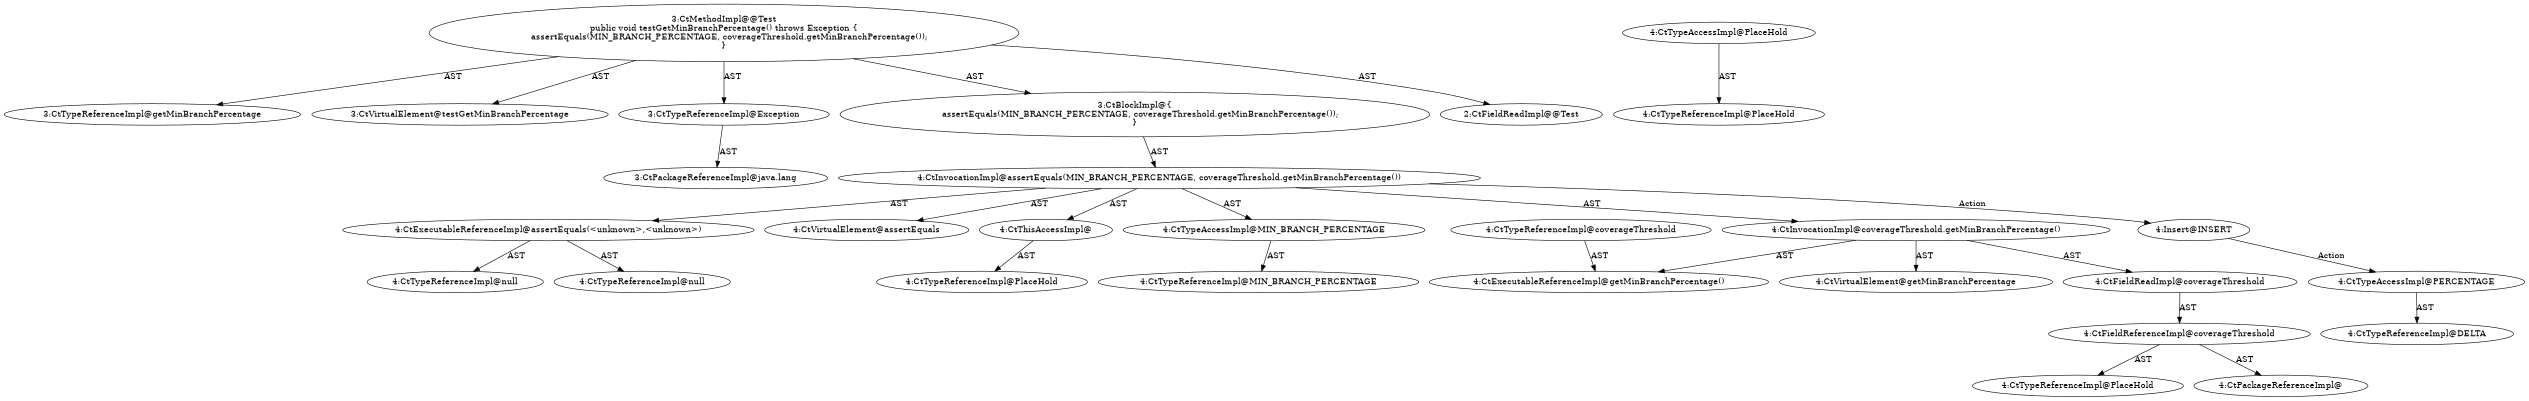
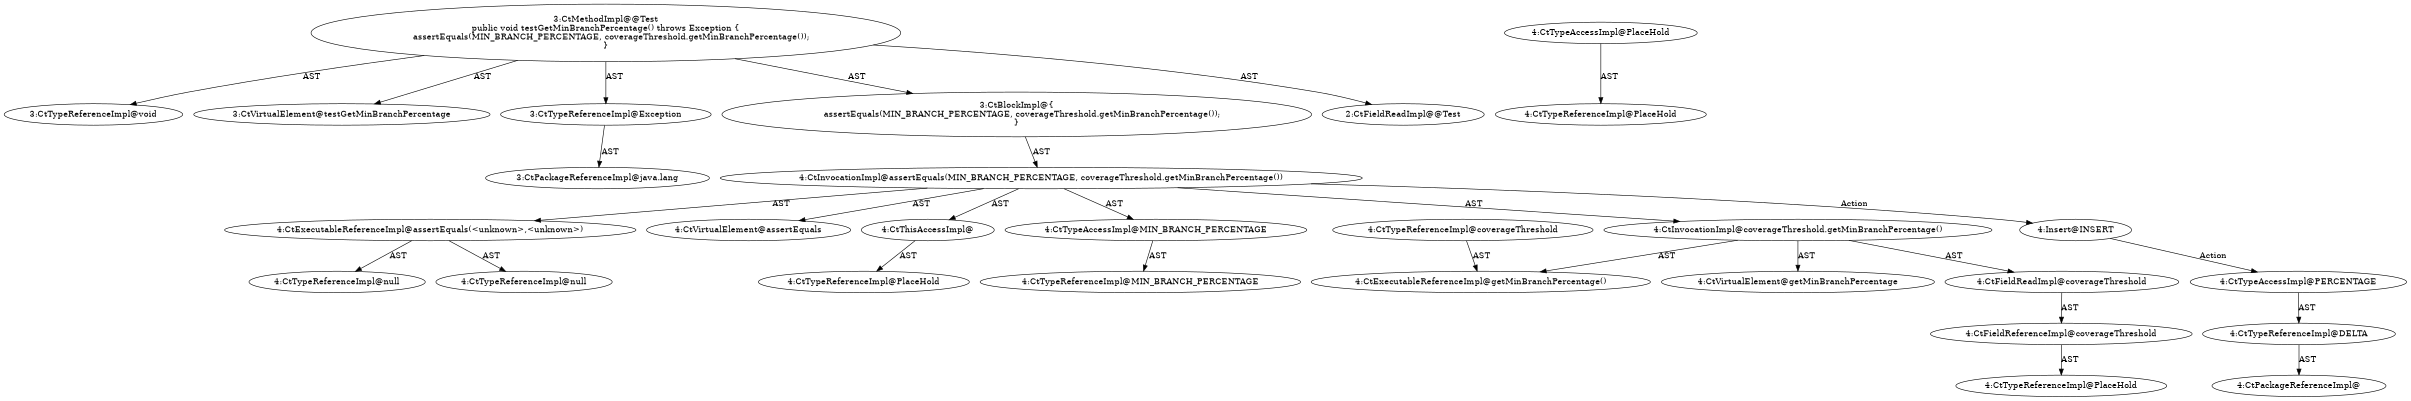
  digraph {
    node [shape=ellipse]
-   n1 [label="3:CtTypeReferenceImpl@getMinBranchPercentage"]
+   n1 [label="3:CtTypeReferenceImpl@void"]
    n2 [label="3:CtVirtualElement@testGetMinBranchPercentage"]
    n3 [label="3:CtTypeReferenceImpl@Exception"]
    n4 [label="3:CtPackageReferenceImpl@java.lang"]
    n5 [label="4:CtExecutableReferenceImpl@assertEquals(<unknown>,<unknown>)"]
    n6 [label="4:CtTypeReferenceImpl@null"]
    n7 [label="4:CtTypeReferenceImpl@null"]
    n8 [label="4:CtVirtualElement@assertEquals"]
    n9 [label="4:CtTypeAccessImpl@PlaceHold"]
    n10 [label="4:CtTypeReferenceImpl@PlaceHold"]
    n11 [label="4:CtThisAccessImpl@"]
    n12 [label="4:CtTypeReferenceImpl@PlaceHold"]
    n13 [label="4:CtTypeAccessImpl@MIN_BRANCH_PERCENTAGE"]
    n14 [label="4:CtTypeReferenceImpl@MIN_BRANCH_PERCENTAGE"]
    n15 [label="4:CtExecutableReferenceImpl@getMinBranchPercentage()"]
    n16 [label="4:CtTypeReferenceImpl@coverageThreshold"]
    n17 [label="4:CtVirtualElement@getMinBranchPercentage"]
    n18 [label="4:CtFieldReferenceImpl@coverageThreshold"]
    n19 [label="4:CtTypeReferenceImpl@PlaceHold"]
    n20 [label="4:CtFieldReadImpl@coverageThreshold"]
    n21 [label="4:CtInvocationImpl@coverageThreshold.getMinBranchPercentage()"]
    n22 [label="4:CtInvocationImpl@assertEquals(MIN_BRANCH_PERCENTAGE, coverageThreshold.getMinBranchPercentage())"]
    n23 [label="4:Insert@INSERT"]
    n24 [label="4:CtTypeAccessImpl@PERCENTAGE"]
    n25 [label="3:CtBlockImpl@\{\n    assertEquals(MIN_BRANCH_PERCENTAGE, coverageThreshold.getMinBranchPercentage());\n\}"]
    n26 [label="3:CtMethodImpl@@Test\npublic void testGetMinBranchPercentage() throws Exception \{\n    assertEquals(MIN_BRANCH_PERCENTAGE, coverageThreshold.getMinBranchPercentage());\n\}"]
    n27 [label="2:CtFieldReadImpl@@Test"]
    n28 [label="4:CtTypeReferenceImpl@DELTA"]
    n29 [label="4:CtPackageReferenceImpl@"]
    n3 -> n4 [label=AST]
    n5 -> n6 [label=AST]
    n5 -> n7 [label=AST]
    n9 -> n10 [label=AST]
    n11 -> n12 [label=AST]
    n13 -> n14 [label=AST]
    n16 -> n15 [label=AST]
    n18 -> n19 [label=AST]
    n20 -> n18 [label=AST]
    n21 -> n15 [label=AST]
    n21 -> n17 [label=AST]
    n21 -> n20 [label=AST]
    n22 -> n5 [label=AST]
    n22 -> n8 [label=AST]
    n22 -> n11 [label=AST]
    n22 -> n13 [label=AST]
    n22 -> n21 [label=AST]
    n22 -> n23 [label=Action]
    n23 -> n24 [label=Action]
    n24 -> n28 [label=AST]
    n25 -> n22 [label=AST]
    n26 -> n1 [label=AST]
    n26 -> n2 [label=AST]
    n26 -> n3 [label=AST]
    n26 -> n25 [label=AST]
    n26 -> n27 [label=AST]
-   n18 -> n29 [label=AST]
+   n28 -> n29 [label=AST]
  }
